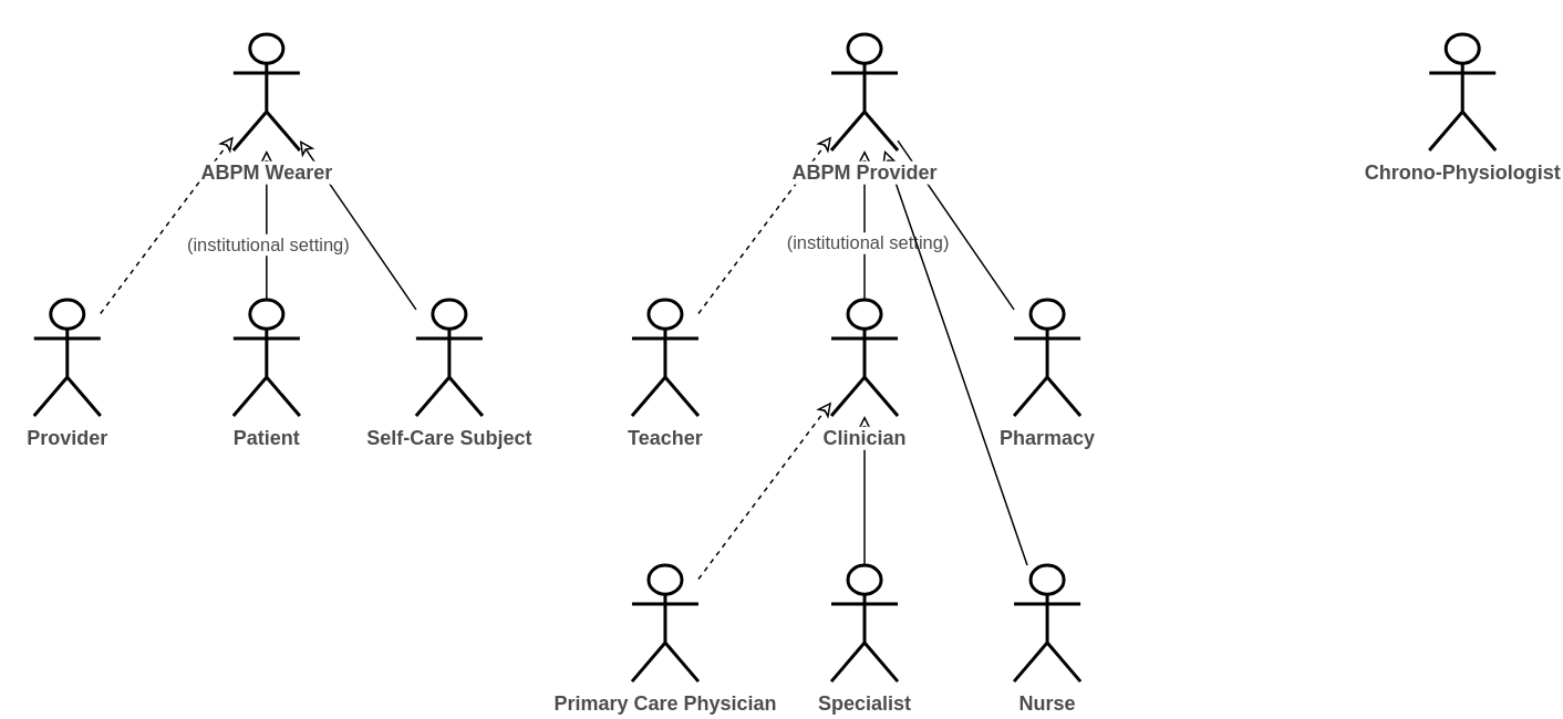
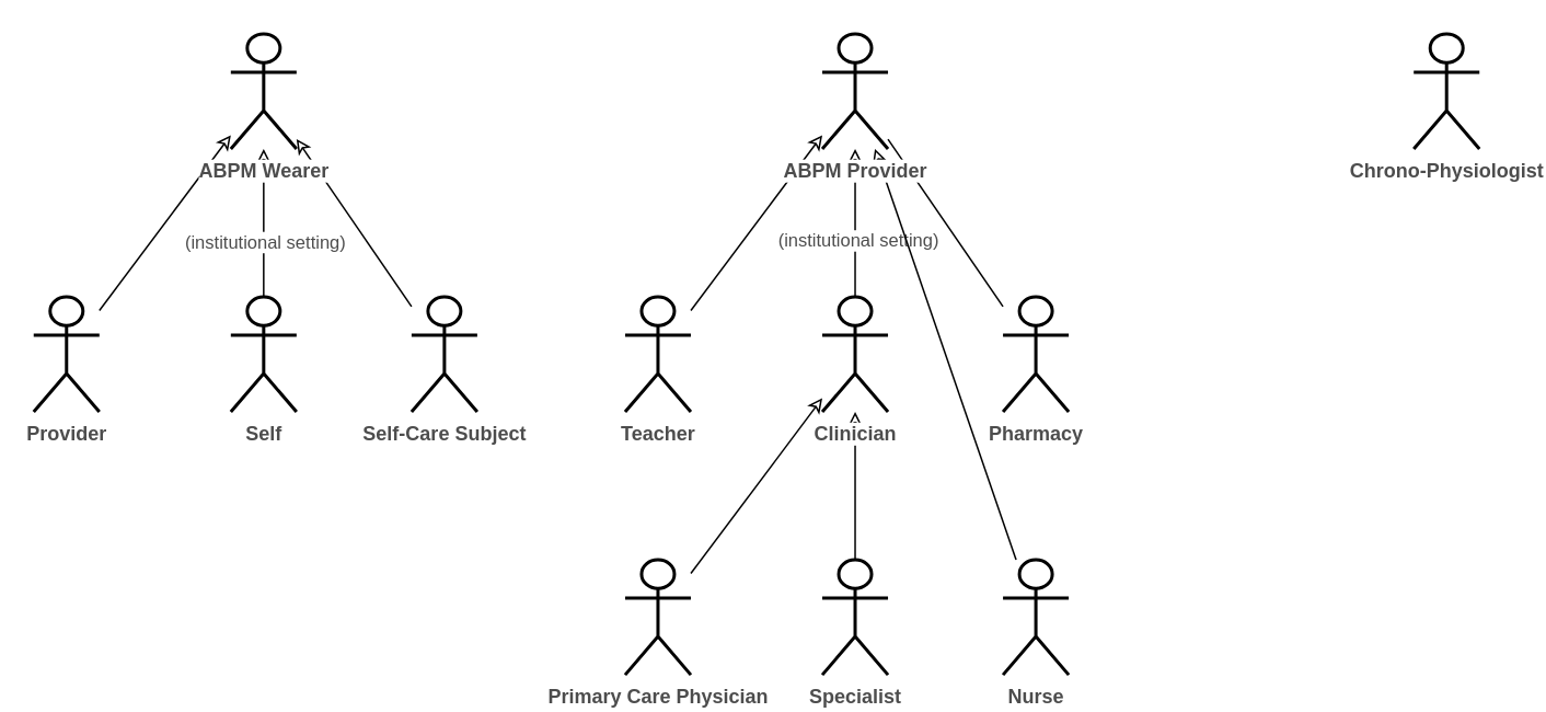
  <mxCell id="0" />
  <mxCell id="1" parent="0" />
  <mxCell id="2" value="Chrono-Physiologist" style="shape=umlActor;verticalLabelPosition=bottom;verticalAlign=top;html=1;outlineConnect=0;labelBackgroundColor=default;fontStyle=1;strokeWidth=2;fontColor=#4D4D4D;" vertex="1" parent="1"><mxGeometry x="860" y="20" width="40" height="70" as="geometry" /></mxCell>
- <mxCell id="3" style="rounded=0;orthogonalLoop=1;jettySize=auto;html=1;endArrow=classic;endFill=0;fontStyle=1;fontColor=#4D4D4D;dashed=1;" edge="1" parent="1" source="4" target="10"><mxGeometry relative="1" as="geometry" /></mxCell>
+ <mxCell id="3" style="rounded=0;orthogonalLoop=1;jettySize=auto;html=1;endArrow=classic;endFill=0;fontStyle=1;fontColor=#4D4D4D;" edge="1" parent="1" source="4" target="10"><mxGeometry relative="1" as="geometry" /></mxCell>
  <mxCell id="4" value="Provider" style="shape=umlActor;verticalLabelPosition=bottom;verticalAlign=top;html=1;outlineConnect=0;labelBackgroundColor=default;fontStyle=1;strokeWidth=2;fontColor=#4D4D4D;" vertex="1" parent="1"><mxGeometry x="20" y="180" width="40" height="70" as="geometry" /></mxCell>
  <mxCell id="5" style="rounded=0;orthogonalLoop=1;jettySize=auto;html=1;endArrow=classic;endFill=0;fontStyle=0;fontColor=#4D4D4D;" edge="1" parent="1" source="7" target="10"><mxGeometry relative="1" as="geometry" /></mxCell>
  <mxCell id="6" value="(institutional setting)" style="edgeLabel;html=1;align=center;verticalAlign=middle;resizable=0;points=[];fontStyle=0;fontColor=#4D4D4D;" vertex="1" connectable="0" parent="5"><mxGeometry x="-0.24" relative="1" as="geometry"><mxPoint as="offset" /></mxGeometry></mxCell>
- <mxCell id="7" value="Patient" style="shape=umlActor;verticalLabelPosition=bottom;verticalAlign=top;html=1;outlineConnect=0;labelBackgroundColor=default;fontStyle=1;strokeWidth=2;fontColor=#4D4D4D;" vertex="1" parent="1"><mxGeometry x="140" y="180" width="40" height="70" as="geometry" /></mxCell>
+ <mxCell id="7" value="Self" style="shape=umlActor;verticalLabelPosition=bottom;verticalAlign=top;html=1;outlineConnect=0;labelBackgroundColor=default;fontStyle=1;strokeWidth=2;fontColor=#4D4D4D;" vertex="1" parent="1"><mxGeometry x="140" y="180" width="40" height="70" as="geometry" /></mxCell>
  <mxCell id="8" style="rounded=0;orthogonalLoop=1;jettySize=auto;html=1;endArrow=classic;endFill=0;fontStyle=1;fontColor=#4D4D4D;" edge="1" parent="1" source="9" target="10"><mxGeometry relative="1" as="geometry" /></mxCell>
  <mxCell id="9" value="Self-Care Subject" style="shape=umlActor;verticalLabelPosition=bottom;verticalAlign=top;html=1;outlineConnect=0;labelBackgroundColor=default;fontStyle=1;strokeWidth=2;fontColor=#4D4D4D;" vertex="1" parent="1"><mxGeometry x="250" y="180" width="40" height="70" as="geometry" /></mxCell>
  <mxCell id="10" value="&lt;span style=&quot;background-color: rgb(255, 255, 255);&quot;&gt;ABPM Wearer&lt;/span&gt;" style="shape=umlActor;verticalLabelPosition=bottom;verticalAlign=top;html=1;outlineConnect=0;fontStyle=1;strokeWidth=2;fontColor=#4D4D4D;" vertex="1" parent="1"><mxGeometry x="140" y="20" width="40" height="70" as="geometry" /></mxCell>
- <mxCell id="11" style="rounded=0;orthogonalLoop=1;jettySize=auto;html=1;endArrow=classic;endFill=0;fontStyle=1;fontColor=#4D4D4D;dashed=1;" edge="1" parent="1" source="22" target="21"><mxGeometry relative="1" as="geometry" /></mxCell>
+ <mxCell id="11" style="rounded=0;orthogonalLoop=1;jettySize=auto;html=1;endArrow=classic;endFill=0;fontStyle=1;fontColor=#4D4D4D;" edge="1" parent="1" source="22" target="21"><mxGeometry relative="1" as="geometry" /></mxCell>
  <mxCell id="12" style="rounded=0;orthogonalLoop=1;jettySize=auto;html=1;endArrow=classic;endFill=0;fontStyle=0;fontColor=#4D4D4D;" edge="1" parent="1" source="23" target="21"><mxGeometry relative="1" as="geometry" /></mxCell>
  <mxCell id="13" value="(institutional setting)" style="edgeLabel;html=1;align=center;verticalAlign=middle;resizable=0;points=[];fontStyle=0;fontColor=#4D4D4D;" vertex="1" connectable="0" parent="12"><mxGeometry x="-0.22" y="-1" relative="1" as="geometry"><mxPoint as="offset" /></mxGeometry></mxCell>
  <mxCell id="14" style="rounded=0;orthogonalLoop=1;jettySize=auto;html=1;endArrow=none;endFill=0;fontStyle=1;fontColor=#4D4D4D;" edge="1" parent="1" source="24" target="21"><mxGeometry relative="1" as="geometry" /></mxCell>
- <mxCell id="15" style="rounded=0;orthogonalLoop=1;jettySize=auto;html=1;endArrow=classic;endFill=0;fontStyle=1;fontColor=#4D4D4D;dashed=1;" edge="1" parent="1" source="16" target="23"><mxGeometry relative="1" as="geometry" /></mxCell>
+ <mxCell id="15" style="rounded=0;orthogonalLoop=1;jettySize=auto;html=1;endArrow=classic;endFill=0;fontStyle=1;fontColor=#4D4D4D;" edge="1" parent="1" source="16" target="23"><mxGeometry relative="1" as="geometry" /></mxCell>
  <mxCell id="16" value="Primary Care Physician" style="shape=umlActor;verticalLabelPosition=bottom;verticalAlign=top;html=1;outlineConnect=0;labelBackgroundColor=default;fontStyle=1;strokeWidth=2;fontColor=#4D4D4D;" vertex="1" parent="1"><mxGeometry x="380" y="340" width="40" height="70" as="geometry" /></mxCell>
  <mxCell id="17" style="rounded=0;orthogonalLoop=1;jettySize=auto;html=1;endArrow=classic;endFill=0;fontStyle=1;fontColor=#4D4D4D;" edge="1" parent="1" source="18" target="23"><mxGeometry relative="1" as="geometry" /></mxCell>
  <mxCell id="18" value="Specialist" style="shape=umlActor;verticalLabelPosition=bottom;verticalAlign=top;html=1;outlineConnect=0;labelBackgroundColor=default;fontStyle=1;strokeWidth=2;fontColor=#4D4D4D;" vertex="1" parent="1"><mxGeometry x="500" y="340" width="40" height="70" as="geometry" /></mxCell>
  <mxCell id="19" value="Nurse" style="shape=umlActor;verticalLabelPosition=bottom;verticalAlign=top;html=1;outlineConnect=0;labelBackgroundColor=default;fontStyle=1;strokeWidth=2;fontColor=#4D4D4D;" vertex="1" parent="1"><mxGeometry x="610" y="340" width="40" height="70" as="geometry" /></mxCell>
  <mxCell id="20" style="rounded=0;orthogonalLoop=1;jettySize=auto;html=1;endArrow=classic;endFill=0;fontStyle=1;fontColor=#4D4D4D;" edge="1" parent="1" source="19" target="21"><mxGeometry relative="1" as="geometry" /></mxCell>
  <mxCell id="21" value="ABPM Provider" style="shape=umlActor;verticalLabelPosition=bottom;verticalAlign=top;html=1;outlineConnect=0;labelBackgroundColor=default;fontStyle=1;strokeWidth=2;fontColor=#4D4D4D;" vertex="1" parent="1"><mxGeometry x="500" y="20" width="40" height="70" as="geometry" /></mxCell>
  <mxCell id="22" value="Teacher" style="shape=umlActor;verticalLabelPosition=bottom;verticalAlign=top;html=1;outlineConnect=0;labelBackgroundColor=default;fontStyle=1;strokeWidth=2;fontColor=#4D4D4D;" vertex="1" parent="1"><mxGeometry x="380" y="180" width="40" height="70" as="geometry" /></mxCell>
  <mxCell id="23" value="Clinician" style="shape=umlActor;verticalLabelPosition=bottom;verticalAlign=top;html=1;outlineConnect=0;labelBackgroundColor=default;fontStyle=1;strokeWidth=2;fontColor=#4D4D4D;" vertex="1" parent="1"><mxGeometry x="500" y="180" width="40" height="70" as="geometry" /></mxCell>
  <mxCell id="24" value="Pharmacy" style="shape=umlActor;verticalLabelPosition=bottom;verticalAlign=top;html=1;outlineConnect=0;labelBackgroundColor=default;fontStyle=1;strokeWidth=2;fontColor=#4D4D4D;" vertex="1" parent="1"><mxGeometry x="610" y="180" width="40" height="70" as="geometry" /></mxCell>
